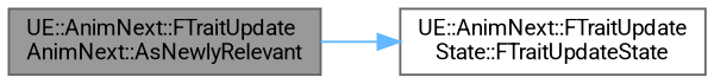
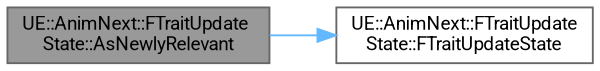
  digraph {
    rankdir=LR
    fontname=Roboto
    node [fontname=Roboto fontsize=10 shape=box style=filled]
-   n1 [color=gray40 fillcolor=grey60 fontcolor=black height=0.2 label="UE::AnimNext::FTraitUpdate\lAnimNext::AsNewlyRelevant" width=0.4]
+   n1 [color=gray40 fillcolor=grey60 fontcolor=black height=0.2 label="UE::AnimNext::FTraitUpdate\lState::AsNewlyRelevant" width=0.4]
    n2 [color=grey40 fillcolor=white height=0.2 label="UE::AnimNext::FTraitUpdate\lState::FTraitUpdateState" width=0.4]
    n1 -> n2 [color=steelblue1 fontname=Roboto fontsize=10 labelfontname=Helvetica labelfontsize=10 style=solid]
  }
